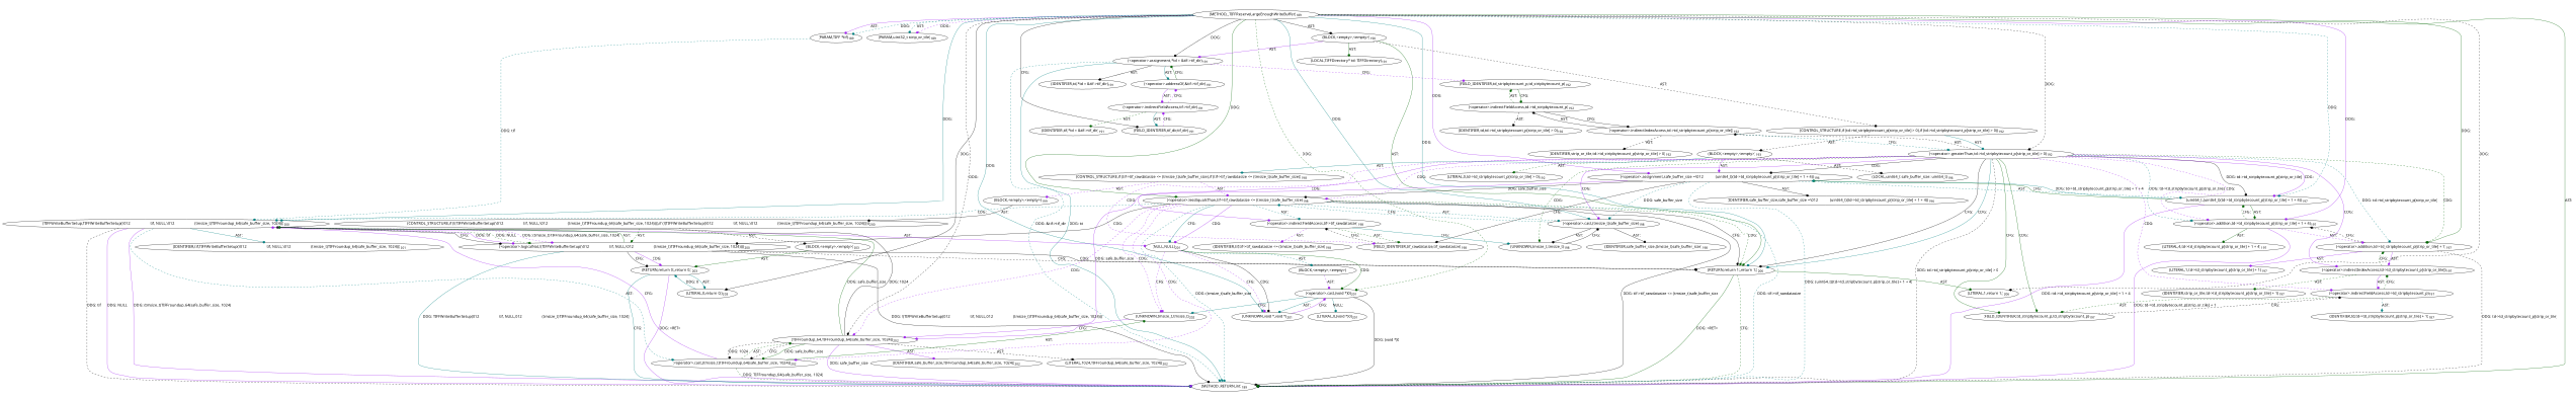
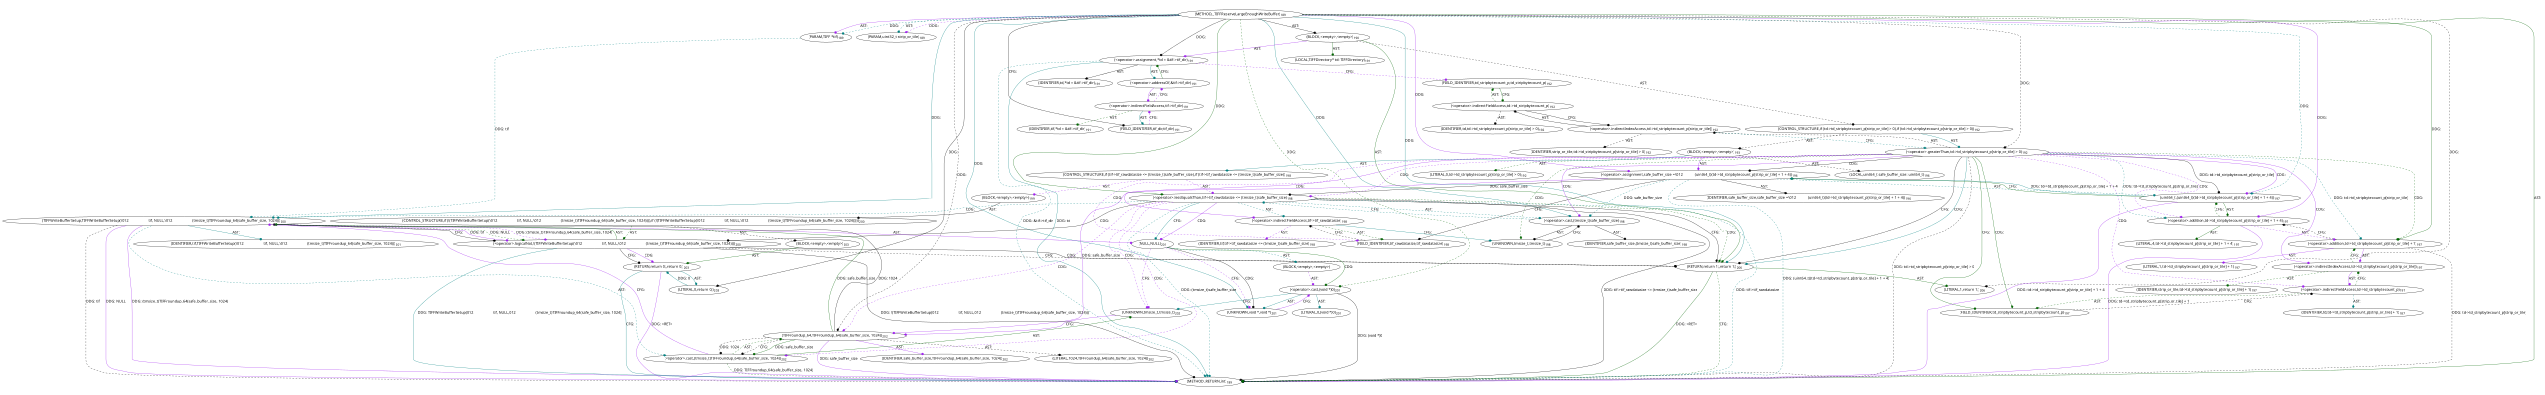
  digraph {
    fontname="Noto Sans"
    node [fontname="Noto Sans"]
    edge [arrowhead=dot color=purple fontname="Noto Sans" style=solid]
    n1 [label=<(METHOD,_TIFFReserveLargeEnoughWriteBuffer)<SUB>189</SUB>>]
    n2 [label=<(PARAM,TIFF *tif)<SUB>189</SUB>>]
    n3 [label=<(PARAM,uint32_t strip_or_tile)<SUB>189</SUB>>]
    n4 [label=<(BLOCK,&lt;empty&gt;,&lt;empty&gt;)<SUB>190</SUB>>]
    n5 [label=<(&lt;operator&gt;.assignment,*td = &amp;tif-&gt;tif_dir)<SUB>191</SUB>>]
    n6 [label=<(FIELD_IDENTIFIER,tif_dir,tif_dir)<SUB>191</SUB>>]
    n7 [label=<(&lt;operator&gt;.greaterThan,td-&gt;td_stripbytecount_p[strip_or_tile] &gt; 0)<SUB>192</SUB>>]
    n8 [label=<(&lt;operator&gt;.assignment,safe_buffer_size =\012            (uint64_t)(td-&gt;td_stripbytecount_p[strip_or_tile] + 1 + 4))<SUB>196</SUB>>]
    n9 [label=<(uint64_t,(uint64_t)(td-&gt;td_stripbytecount_p[strip_or_tile] + 1 + 4))<SUB>197</SUB>>]
    n10 [label=<(&lt;operator&gt;.addition,td-&gt;td_stripbytecount_p[strip_or_tile] + 1 + 4)<SUB>197</SUB>>]
    n11 [label=<(&lt;operator&gt;.addition,td-&gt;td_stripbytecount_p[strip_or_tile] + 1)<SUB>197</SUB>>]
    n12 [label=<(&lt;operator&gt;.lessEqualsThan,tif-&gt;tif_rawdatasize &lt;= (tmsize_t)safe_buffer_size)<SUB>198</SUB>>]
    n13 [label=<(&lt;operator&gt;.cast,(tmsize_t)safe_buffer_size)<SUB>198</SUB>>]
    n14 [label=<(TIFFWriteBufferSetup,TIFFWriteBufferSetup(\012                    tif, NULL,\012                    (tmsize_t)TIFFroundup_64(safe_buffer_size, 1024)))<SUB>200</SUB>>]
    n15 [label=<(&lt;operator&gt;.cast,(void *)0)<SUB>201</SUB>>]
    n16 [label=<(TIFFroundup_64,TIFFroundup_64(safe_buffer_size, 1024))<SUB>202</SUB>>]
    n17 [label=<(LITERAL,0,return 0;)<SUB>203</SUB>>]
    n18 [label=<(RETURN,return 1;,return 1;)<SUB>206</SUB>>]
    n19 [label=<(LITERAL,1,return 1;)<SUB>206</SUB>>]
    n20 [label=<(METHOD_RETURN,int)<SUB>189</SUB>>]
    n21 [label=<(UNKNOWN,void *,void *)<SUB>201</SUB>>]
    n22 [label=<(LOCAL,TIFFDirectory* td: TIFFDirectory)<SUB>191</SUB>>]
    n23 [label=<(CONTROL_STRUCTURE,if (td-&gt;td_stripbytecount_p[strip_or_tile] &gt; 0),if (td-&gt;td_stripbytecount_p[strip_or_tile] &gt; 0))<SUB>192</SUB>>]
    n24 [label=<(IDENTIFIER,td,*td = &amp;tif-&gt;tif_dir)<SUB>191</SUB>>]
    n25 [label=<(&lt;operator&gt;.addressOf,&amp;tif-&gt;tif_dir)<SUB>191</SUB>>]
    n26 [label=<(FIELD_IDENTIFIER,td_stripbytecount_p,td_stripbytecount_p)<SUB>192</SUB>>]
    n27 [label=<(&lt;operator&gt;.indirectFieldAccess,tif-&gt;tif_dir)<SUB>191</SUB>>]
    n28 [label=<(&lt;operator&gt;.indirectIndexAccess,td-&gt;td_stripbytecount_p[strip_or_tile])<SUB>192</SUB>>]
    n29 [label=<(LITERAL,0,td-&gt;td_stripbytecount_p[strip_or_tile] &gt; 0)<SUB>192</SUB>>]
    n30 [label=<(&lt;operator&gt;.indirectIndexAccess,td-&gt;td_stripbytecount_p[strip_or_tile])<SUB>197</SUB>>]
    n31 [label=<(&lt;operator&gt;.indirectFieldAccess,td-&gt;td_stripbytecount_p)<SUB>197</SUB>>]
    n32 [label=<(FIELD_IDENTIFIER,td_stripbytecount_p,td_stripbytecount_p)<SUB>197</SUB>>]
    n33 [label=<(&lt;operator&gt;.indirectFieldAccess,tif-&gt;tif_rawdatasize)<SUB>198</SUB>>]
    n34 [label=<(FIELD_IDENTIFIER,tif_rawdatasize,tif_rawdatasize)<SUB>198</SUB>>]
    n35 [label=<(UNKNOWN,tmsize_t,tmsize_t)<SUB>198</SUB>>]
    n36 [label=<(IDENTIFIER,safe_buffer_size,safe_buffer_size =\012            (uint64_t)(td-&gt;td_stripbytecount_p[strip_or_tile] + 1 + 4))<SUB>196</SUB>>]
    n37 [label=<(LITERAL,4,td-&gt;td_stripbytecount_p[strip_or_tile] + 1 + 4)<SUB>197</SUB>>]
    n38 [label=<(LITERAL,1,td-&gt;td_stripbytecount_p[strip_or_tile] + 1)<SUB>197</SUB>>]
    n39 [label=<(&lt;operator&gt;.logicalNot,!(TIFFWriteBufferSetup(\012                    tif, NULL,\012                    (tmsize_t)TIFFroundup_64(safe_buffer_size, 1024))))<SUB>200</SUB>>]
    n40 [label=<(NULL,NULL)<SUB>201</SUB>>]
    n41 [label=<(&lt;operator&gt;.cast,(tmsize_t)TIFFroundup_64(safe_buffer_size, 1024))<SUB>202</SUB>>]
    n42 [label=<(UNKNOWN,tmsize_t,tmsize_t)<SUB>202</SUB>>]
    n43 [label=<(IDENTIFIER,safe_buffer_size,(tmsize_t)safe_buffer_size)<SUB>198</SUB>>]
    n44 [label=<(IDENTIFIER,tif,TIFFWriteBufferSetup(\012                    tif, NULL,\012                    (tmsize_t)TIFFroundup_64(safe_buffer_size, 1024)))<SUB>201</SUB>>]
    n45 [label=<(LITERAL,0,(void *)0)<SUB>201</SUB>>]
    n46 [label=<(IDENTIFIER,safe_buffer_size,TIFFroundup_64(safe_buffer_size, 1024))<SUB>202</SUB>>]
    n47 [label=<(LITERAL,1024,TIFFroundup_64(safe_buffer_size, 1024))<SUB>202</SUB>>]
    n48 [label=<(RETURN,return 0;,return 0;)<SUB>203</SUB>>]
    n49 [label=<(BLOCK,&lt;empty&gt;,&lt;empty&gt;)<SUB>193</SUB>>]
    n50 [label=<(&lt;operator&gt;.indirectFieldAccess,td-&gt;td_stripbytecount_p)<SUB>192</SUB>>]
    n51 [label=<(IDENTIFIER,tif,*td = &amp;tif-&gt;tif_dir)<SUB>191</SUB>>]
    n52 [label=<(LOCAL,uint64_t safe_buffer_size: uint64_t)<SUB>196</SUB>>]
    n53 [label=<(CONTROL_STRUCTURE,if (tif-&gt;tif_rawdatasize &lt;= (tmsize_t)safe_buffer_size),if (tif-&gt;tif_rawdatasize &lt;= (tmsize_t)safe_buffer_size))<SUB>198</SUB>>]
    n54 [label=<(IDENTIFIER,strip_or_tile,td-&gt;td_stripbytecount_p[strip_or_tile] &gt; 0)<SUB>192</SUB>>]
    n55 [label=<(IDENTIFIER,strip_or_tile,td-&gt;td_stripbytecount_p[strip_or_tile] + 1)<SUB>197</SUB>>]
    n56 [label=<(IDENTIFIER,td,td-&gt;td_stripbytecount_p[strip_or_tile] + 1)<SUB>187</SUB>>]
    n57 [label=<(IDENTIFIER,tif,tif-&gt;tif_rawdatasize &lt;= (tmsize_t)safe_buffer_size)<SUB>198</SUB>>]
    n58 [label=<(IDENTIFIER,td,td-&gt;td_stripbytecount_p[strip_or_tile] &gt; 0)<SUB>192</SUB>>]
    n59 [label=<(BLOCK,&lt;empty&gt;,&lt;empty&gt;)<SUB>199</SUB>>]
    n60 [label=<(CONTROL_STRUCTURE,if (!(TIFFWriteBufferSetup(\012                    tif, NULL,\012                    (tmsize_t)TIFFroundup_64(safe_buffer_size, 1024)))),if (!(TIFFWriteBufferSetup(\012                    tif, NULL,\012                    (tmsize_t)TIFFroundup_64(safe_buffer_size, 1024)))))<SUB>200</SUB>>]
    n61 [label=<(BLOCK,&lt;empty&gt;,&lt;empty&gt;)>]
    n62 [label=<(BLOCK,&lt;empty&gt;,&lt;empty&gt;)<SUB>203</SUB>>]
    n1 -> n2 [label="AST: "]
    n1 -> n2 [color=teal label="DDG: " style=dashed]
    n1 -> n3 [color=teal label="AST: " style=dashed]
    n1 -> n3 [arrowhead=diamond label="DDG: " style=dashed]
    n1 -> n4 [arrowhead=diamond color=black label="AST: "]
    n1 -> n5 [color=black label="DDG: "]
    n1 -> n6 [color=black label="CFG: "]
    n1 -> n7 [arrowhead=diamond color=black label="DDG: " style=dashed]
    n1 -> n8 [label="DDG: "]
    n1 -> n9 [arrowhead=diamond color=teal label="DDG: " style=dashed]
    n1 -> n10 [label="DDG: "]
    n1 -> n11 [arrowhead=diamond color=darkgreen label="DDG: "]
    n1 -> n12 [arrowhead=diamond color=darkgreen label="DDG: "]
    n1 -> n13 [arrowhead=diamond color=teal label="DDG: "]
    n1 -> n14 [color=teal label="DDG: "]
    n1 -> n15 [color=darkgreen label="DDG: " style=dashed]
    n1 -> n16 [arrowhead=diamond color=black label="DDG: " style=dashed]
    n1 -> n17 [arrowhead=diamond color=black label="DDG: "]
    n1 -> n18 [color=teal label="DDG: "]
    n1 -> n19 [arrowhead=diamond color=black label="DDG: " style=dashed]
    n1 -> n20 [arrowhead=diamond color=darkgreen label="AST: "]
    n1 -> n21 [arrowhead=diamond color=teal label="DDG: "]
    n2 -> n14 [arrowhead=diamond color=teal label="DDG: tif" style=dashed]
    n4 -> n5 [arrowhead=diamond label="AST: "]
    n4 -> n18 [arrowhead=diamond color=darkgreen label="AST: "]
    n4 -> n22 [color=darkgreen label="AST: "]
    n4 -> n23 [color=black label="AST: " style=dashed]
    n5 -> n20 [arrowhead=diamond color=teal label="DDG: td"]
    n5 -> n20 [arrowhead=diamond color=teal label="DDG: &amp;tif-&gt;tif_dir" style=dashed]
    n5 -> n24 [arrowhead=diamond color=black label="AST: "]
-   n5 -> n25 [arrowhead=diamond color=teal label="AST: "]
+   n5 -> n25 [color=teal label="AST: "]
    n5 -> n26 [label="CFG: " style=dashed]
    n6 -> n27 [label="CFG: " style=dashed]
    n7 -> n8 [color=black label="CDG: "]
    n7 -> n9 [color=black label="DDG: td-&gt;td_stripbytecount_p[strip_or_tile]"]
    n7 -> n9 [label="CDG: "]
    n7 -> n10 [arrowhead=diamond color=teal label="DDG: td-&gt;td_stripbytecount_p[strip_or_tile]" style=dashed]
    n7 -> n10 [label="CDG: " style=dashed]
    n7 -> n11 [color=teal label="DDG: td-&gt;td_stripbytecount_p[strip_or_tile]" style=dashed]
    n7 -> n11 [color=darkgreen label="CDG: " style=dashed]
    n7 -> n12 [arrowhead=diamond label="CDG: " style=dashed]
    n7 -> n13 [label="CDG: "]
    n7 -> n18 [color=black label="CFG: "]
    n7 -> n18 [arrowhead=diamond color=teal label="CDG: "]
    n7 -> n20 [arrowhead=diamond color=black label="DDG: td-&gt;td_stripbytecount_p[strip_or_tile] &gt; 0" style=dashed]
    n7 -> n28 [color=black label="AST: " style=dashed]
    n7 -> n29 [arrowhead=diamond color=darkgreen label="AST: " style=dashed]
    n7 -> n30 [label="CDG: "]
    n7 -> n31 [label="CDG: " style=dashed]
    n7 -> n32 [color=darkgreen label="CFG: "]
    n7 -> n32 [arrowhead=diamond color=darkgreen label="CDG: "]
    n7 -> n33 [label="CDG: "]
    n7 -> n34 [arrowhead=diamond label="CDG: " style=dashed]
    n7 -> n35 [arrowhead=diamond color=darkgreen label="CDG: " style=dashed]
    n8 -> n9 [color=teal label="AST: " style=dashed]
    n8 -> n12 [color=black label="DDG: safe_buffer_size"]
    n8 -> n13 [color=teal label="DDG: safe_buffer_size" style=dashed]
    n8 -> n16 [label="DDG: safe_buffer_size"]
    n8 -> n20 [color=teal label="DDG: (uint64_t)(td-&gt;td_stripbytecount_p[strip_or_tile] + 1 + 4)" style=dashed]
    n8 -> n34 [arrowhead=diamond color=black label="CFG: "]
    n8 -> n36 [arrowhead=diamond color=black label="AST: "]
    n9 -> n8 [arrowhead=diamond color=darkgreen label="CFG: "]
    n9 -> n8 [arrowhead=diamond color=teal label="DDG: td-&gt;td_stripbytecount_p[strip_or_tile] + 1 + 4"]
    n9 -> n10 [arrowhead=diamond color=darkgreen label="AST: "]
    n9 -> n20 [arrowhead=diamond label="DDG: td-&gt;td_stripbytecount_p[strip_or_tile] + 1 + 4"]
    n10 -> n9 [color=darkgreen label="CFG: " style=dashed]
    n10 -> n11 [label="AST: " style=dashed]
    n10 -> n20 [arrowhead=diamond label="DDG: td-&gt;td_stripbytecount_p[strip_or_tile] + 1"]
    n10 -> n37 [color=darkgreen label="AST: "]
    n11 -> n10 [arrowhead=diamond color=black label="CFG: " style=dashed]
    n11 -> n20 [color=black label="DDG: td-&gt;td_stripbytecount_p[strip_or_tile]" style=dashed]
    n11 -> n30 [arrowhead=diamond label="AST: "]
    n11 -> n38 [arrowhead=diamond label="AST: "]
    n12 -> n13 [color=teal label="AST: " style=dashed]
    n12 -> n14 [color=teal label="CDG: " style=dashed]
    n12 -> n16 [arrowhead=diamond label="CDG: " style=dashed]
    n12 -> n18 [arrowhead=diamond color=black label="CFG: "]
    n12 -> n18 [arrowhead=diamond color=darkgreen label="CDG: " style=dashed]
    n12 -> n20 [arrowhead=diamond color=teal label="DDG: tif-&gt;tif_rawdatasize" style=dashed]
    n12 -> n20 [color=teal label="DDG: (tmsize_t)safe_buffer_size" style=dashed]
    n12 -> n20 [arrowhead=diamond color=black label="DDG: tif-&gt;tif_rawdatasize &lt;= (tmsize_t)safe_buffer_size"]
    n12 -> n33 [color=teal label="AST: " style=dashed]
    n12 -> n39 [color=black label="CDG: "]
    n12 -> n40 [color=teal label="CFG: "]
    n12 -> n40 [label="CDG: "]
    n12 -> n41 [arrowhead=diamond label="CDG: " style=dashed]
    n12 -> n42 [label="CDG: " style=dashed]
    n13 -> n12 [color=teal label="CFG: " style=dashed]
    n13 -> n35 [color=black label="AST: "]
    n13 -> n43 [color=black label="AST: "]
    n14 -> n20 [color=black label="DDG: tif" style=dashed]
    n14 -> n20 [arrowhead=diamond label="DDG: NULL"]
    n14 -> n20 [label="DDG: (tmsize_t)TIFFroundup_64(safe_buffer_size, 1024)"]
    n14 -> n39 [arrowhead=diamond color=black label="CFG: "]
    n14 -> n39 [label="DDG: tif"]
    n14 -> n39 [arrowhead=diamond color=darkgreen label="DDG: NULL" style=dashed]
    n14 -> n39 [arrowhead=diamond label="DDG: (tmsize_t)TIFFroundup_64(safe_buffer_size, 1024)" style=dashed]
    n14 -> n40 [label="AST: "]
    n14 -> n41 [arrowhead=diamond color=teal label="AST: " style=dashed]
    n14 -> n44 [color=teal label="AST: "]
    n15 -> n20 [arrowhead=diamond color=black label="DDG: (void *)0"]
    n15 -> n21 [color=teal label="AST: "]
    n15 -> n42 [arrowhead=diamond color=teal label="CFG: "]
-   n15 -> n45 [color=teal label="NULL: "]
+   n15 -> n45 [color=teal label="AST: "]
    n16 -> n14 [arrowhead=diamond color=darkgreen label="DDG: safe_buffer_size"]
    n16 -> n14 [color=black label="DDG: 1024"]
    n16 -> n20 [label="DDG: safe_buffer_size"]
    n16 -> n41 [color=black label="CFG: " style=dashed]
    n16 -> n41 [color=darkgreen label="DDG: safe_buffer_size"]
    n16 -> n41 [color=black label="DDG: 1024" style=dashed]
    n16 -> n46 [label="AST: "]
    n16 -> n47 [arrowhead=diamond color=black label="AST: " style=dashed]
    n17 -> n48 [arrowhead=diamond color=teal label="DDG: 0"]
    n18 -> n19 [color=darkgreen label="AST: "]
    n18 -> n20 [color=darkgreen label="CFG: " style=dashed]
    n18 -> n20 [color=darkgreen label="DDG: &lt;RET&gt;"]
    n21 -> n15 [arrowhead=diamond label="CFG: "]
    n23 -> n7 [color=teal label="AST: "]
    n23 -> n49 [arrowhead=diamond color=black label="AST: " style=dashed]
    n25 -> n5 [color=darkgreen label="CFG: "]
    n25 -> n27 [label="AST: "]
    n26 -> n50 [color=darkgreen label="CFG: "]
    n27 -> n6 [arrowhead=diamond color=teal label="AST: "]
    n27 -> n25 [label="CFG: " style=dashed]
    n27 -> n51 [color=darkgreen label="AST: " style=dashed]
    n28 -> n7 [arrowhead=diamond color=teal label="CFG: " style=dashed]
    n28 -> n50 [arrowhead=diamond color=black label="AST: "]
    n28 -> n54 [arrowhead=diamond color=black label="AST: " style=dashed]
    n30 -> n11 [arrowhead=diamond color=darkgreen label="CFG: " style=dashed]
    n30 -> n31 [label="AST: "]
    n30 -> n55 [color=darkgreen label="AST: " style=dashed]
    n31 -> n30 [color=darkgreen label="CFG: " style=dashed]
    n31 -> n32 [arrowhead=diamond color=darkgreen label="AST: " style=dashed]
    n31 -> n56 [arrowhead=diamond color=teal label="AST: " style=dashed]
    n32 -> n31 [color=black label="CFG: " style=dashed]
    n33 -> n34 [arrowhead=diamond color=darkgreen label="AST: " style=dashed]
    n33 -> n35 [arrowhead=diamond color=teal label="CFG: "]
    n33 -> n57 [arrowhead=diamond label="AST: " style=dashed]
    n34 -> n33 [color=black label="CFG: " style=dashed]
    n35 -> n13 [color=black label="CFG: "]
    n39 -> n14 [arrowhead=diamond color=darkgreen label="AST: "]
    n39 -> n18 [color=black label="CFG: " style=dashed]
    n39 -> n18 [color=black label="CDG: "]
    n39 -> n20 [arrowhead=diamond color=teal label="DDG: TIFFWriteBufferSetup(\012                    tif, NULL,\012                    (tmsize_t)TIFFroundup_64(safe_buffer_size, 1024))"]
    n39 -> n20 [color=black label="DDG: !(TIFFWriteBufferSetup(\012                    tif, NULL,\012                    (tmsize_t)TIFFroundup_64(safe_buffer_size, 1024)))"]
    n39 -> n48 [color=black label="CFG: "]
    n39 -> n48 [arrowhead=diamond label="CDG: "]
    n40 -> n15 [color=darkgreen label="CDG: "]
    n40 -> n21 [label="CFG: " style=dashed]
    n40 -> n21 [color=black label="CDG: "]
    n40 -> n42 [label="CFG: " style=dashed]
    n40 -> n61 [arrowhead=diamond color=teal label="AST: " style=dashed]
    n41 -> n14 [label="CFG: "]
    n41 -> n16 [color=darkgreen label="AST: " style=dashed]
    n41 -> n20 [arrowhead=diamond color=darkgreen label="DDG: TIFFroundup_64(safe_buffer_size, 1024)" style=dashed]
    n41 -> n42 [color=darkgreen label="AST: "]
    n42 -> n16 [arrowhead=diamond label="CFG: "]
    n48 -> n17 [arrowhead=diamond color=teal label="AST: "]
    n48 -> n20 [color=teal label="CFG: "]
    n48 -> n20 [label="DDG: &lt;RET&gt;"]
    n49 -> n8 [arrowhead=diamond label="AST: "]
    n49 -> n52 [arrowhead=diamond color=black label="AST: " style=dashed]
    n49 -> n53 [arrowhead=diamond color=teal label="AST: "]
    n50 -> n26 [arrowhead=diamond color=darkgreen label="AST: " style=dashed]
    n50 -> n28 [color=black label="CFG: "]
    n50 -> n58 [color=black label="AST: " style=dashed]
    n53 -> n12 [label="AST: " style=dashed]
    n53 -> n59 [label="AST: " style=dashed]
    n59 -> n60 [color=black label="AST: "]
    n60 -> n39 [arrowhead=diamond color=darkgreen label="AST: " style=dashed]
    n60 -> n62 [arrowhead=diamond color=black label="AST: " style=dashed]
    n61 -> n15 [label="AST: " style=dashed]
    n62 -> n48 [arrowhead=diamond color=darkgreen label="AST: "]
  }
